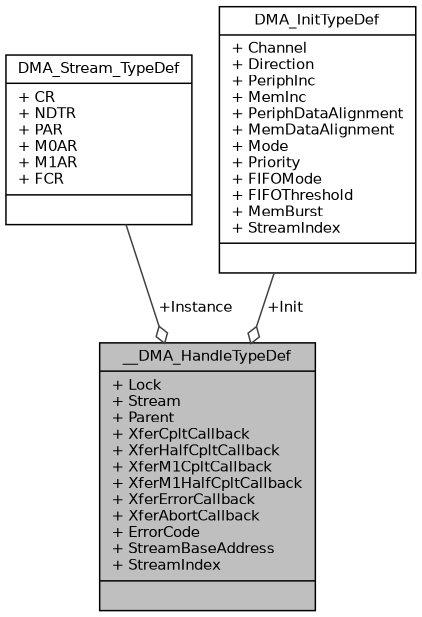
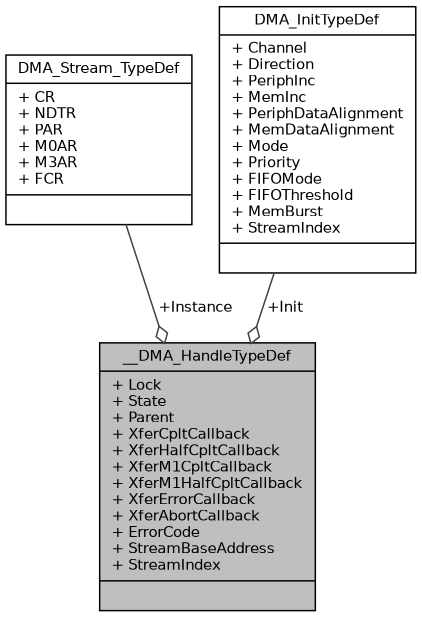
  digraph {
    fontname="DejaVu Sans"
    node [color=black fillcolor=white fontname="DejaVu Sans" fontsize=10 shape=record style=filled]
    edge [arrowhead=odiamond color=grey25 fontname="DejaVu Sans" fontsize=10 labelfontname=Helvetica labelfontsize=10 style=solid]
-   n1 [fillcolor=grey75 fontcolor=black height=0.2 label="{__DMA_HandleTypeDef\n|+ Lock\l+ Stream\l+ Parent\l+ XferCpltCallback\l+ XferHalfCpltCallback\l+ XferM1CpltCallback\l+ XferM1HalfCpltCallback\l+ XferErrorCallback\l+ XferAbortCallback\l+ ErrorCode\l+ StreamBaseAddress\l+ StreamIndex\l|}" width=0.4]
-   n2 [height=0.2 label="{DMA_Stream_TypeDef\n|+ CR\l+ NDTR\l+ PAR\l+ M0AR\l+ M1AR\l+ FCR\l|}" width=0.4]
+   n1 [fillcolor=grey75 fontcolor=black height=0.2 label="{__DMA_HandleTypeDef\n|+ Lock\l+ State\l+ Parent\l+ XferCpltCallback\l+ XferHalfCpltCallback\l+ XferM1CpltCallback\l+ XferM1HalfCpltCallback\l+ XferErrorCallback\l+ XferAbortCallback\l+ ErrorCode\l+ StreamBaseAddress\l+ StreamIndex\l|}" width=0.4]
+   n2 [height=0.2 label="{DMA_Stream_TypeDef\n|+ CR\l+ NDTR\l+ PAR\l+ M0AR\l+ M3AR\l+ FCR\l|}" width=0.4]
    n3 [height=0.2 label="{DMA_InitTypeDef\n|+ Channel\l+ Direction\l+ PeriphInc\l+ MemInc\l+ PeriphDataAlignment\l+ MemDataAlignment\l+ Mode\l+ Priority\l+ FIFOMode\l+ FIFOThreshold\l+ MemBurst\l+ StreamIndex\l|}" width=0.4]
    n2 -> n1 [label=" +Instance"]
    n3 -> n1 [label=" +Init"]
  }
